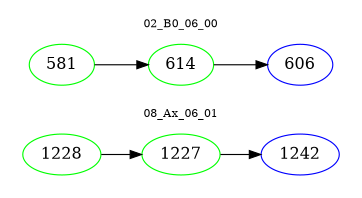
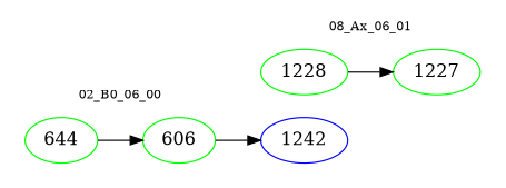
  digraph {
    rankdir=LR
    node [color=green]
    edge [color=black]
    n1 [label=1227]
    n2 [label=1228]
    n3 [color=blue label=1242]
-   n4 [label=581]
-   n5 [label=614]
-   n6 [color=blue label=606]
+   n5 [label=644]
+   n6 [label=606]
    subgraph cluster_1 {
      color=white
      fontsize=10
      label="08_Ax_06_01"
      n1
      n2
      n3
    }
    subgraph cluster_2 {
      color=white
      fontsize=10
      label="02_B0_06_00"
-     n4
      n5
      n6
    }
-   n1 -> n3
+   n6 -> n3
    n2 -> n1
-   n4 -> n5
    n5 -> n6
  }
